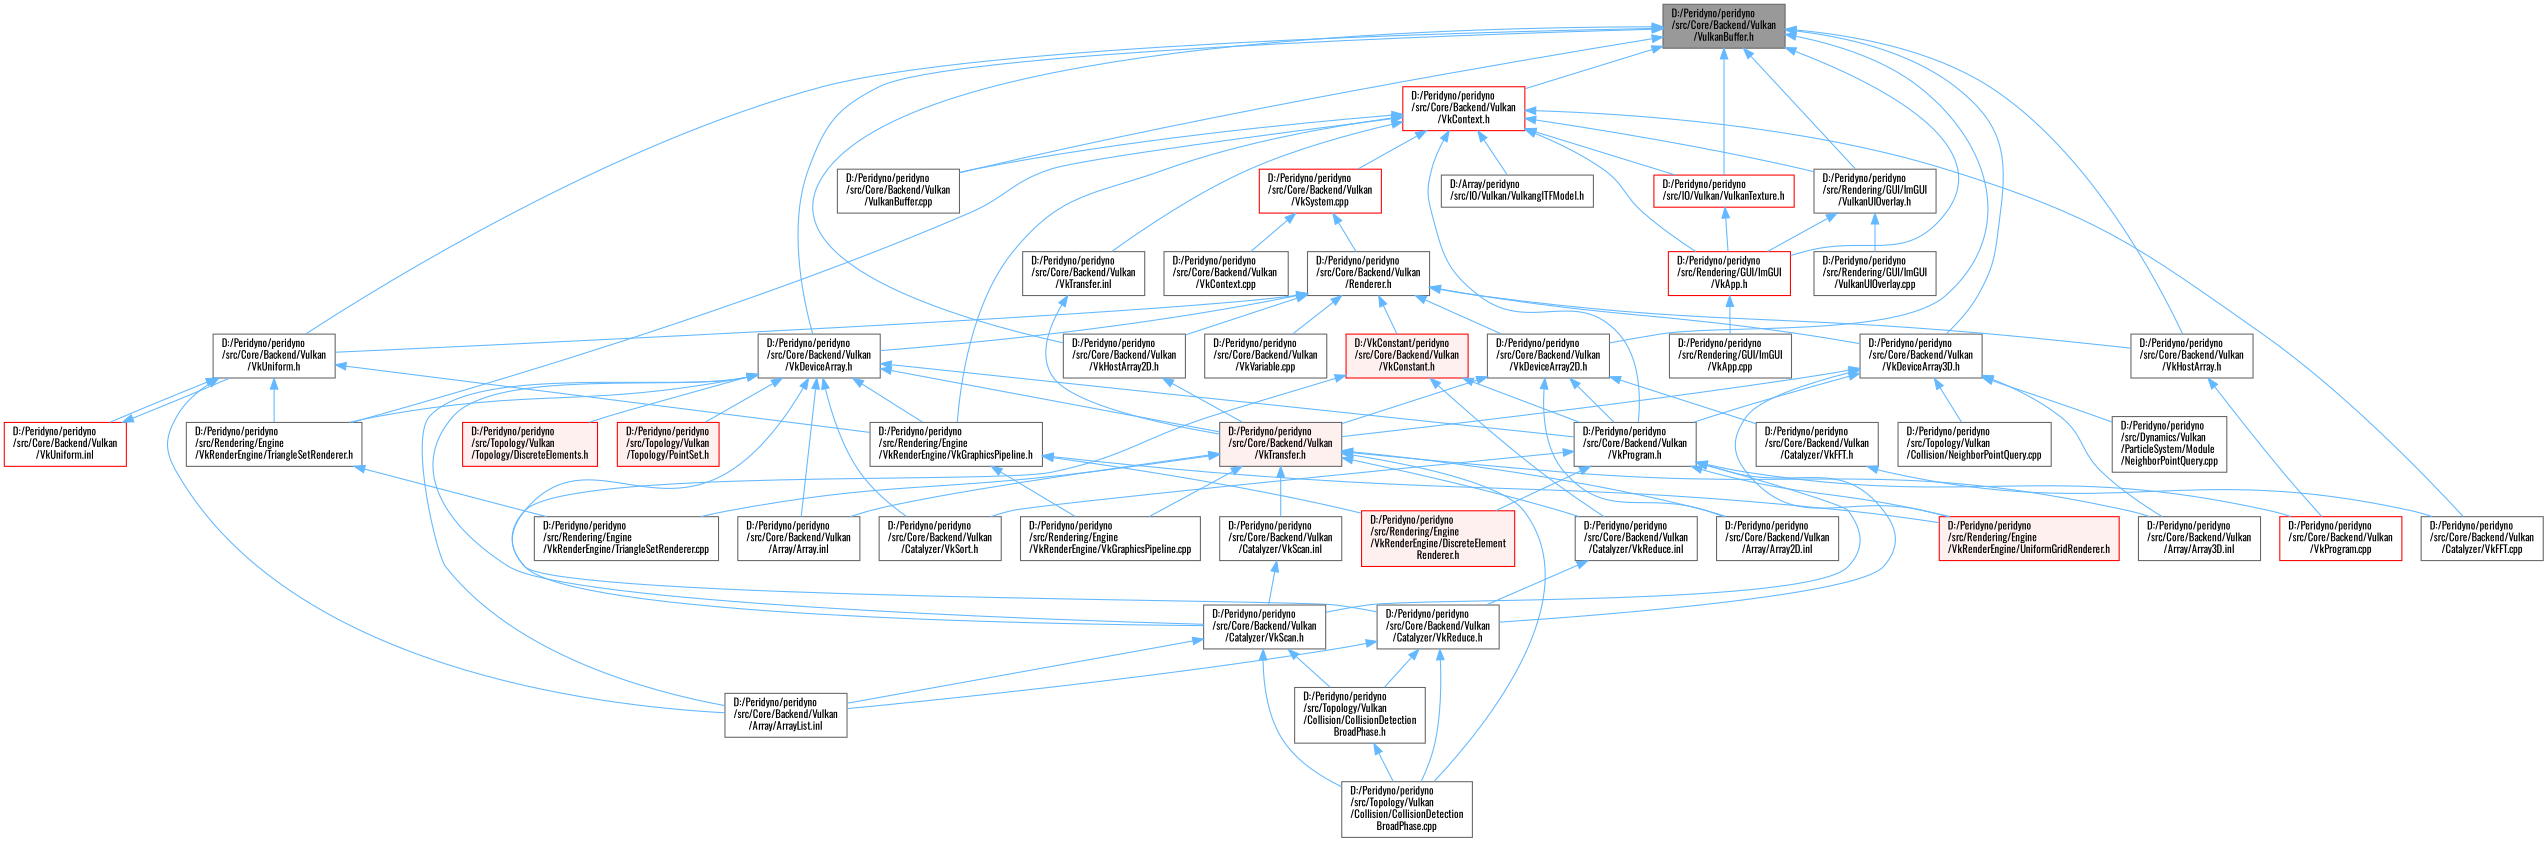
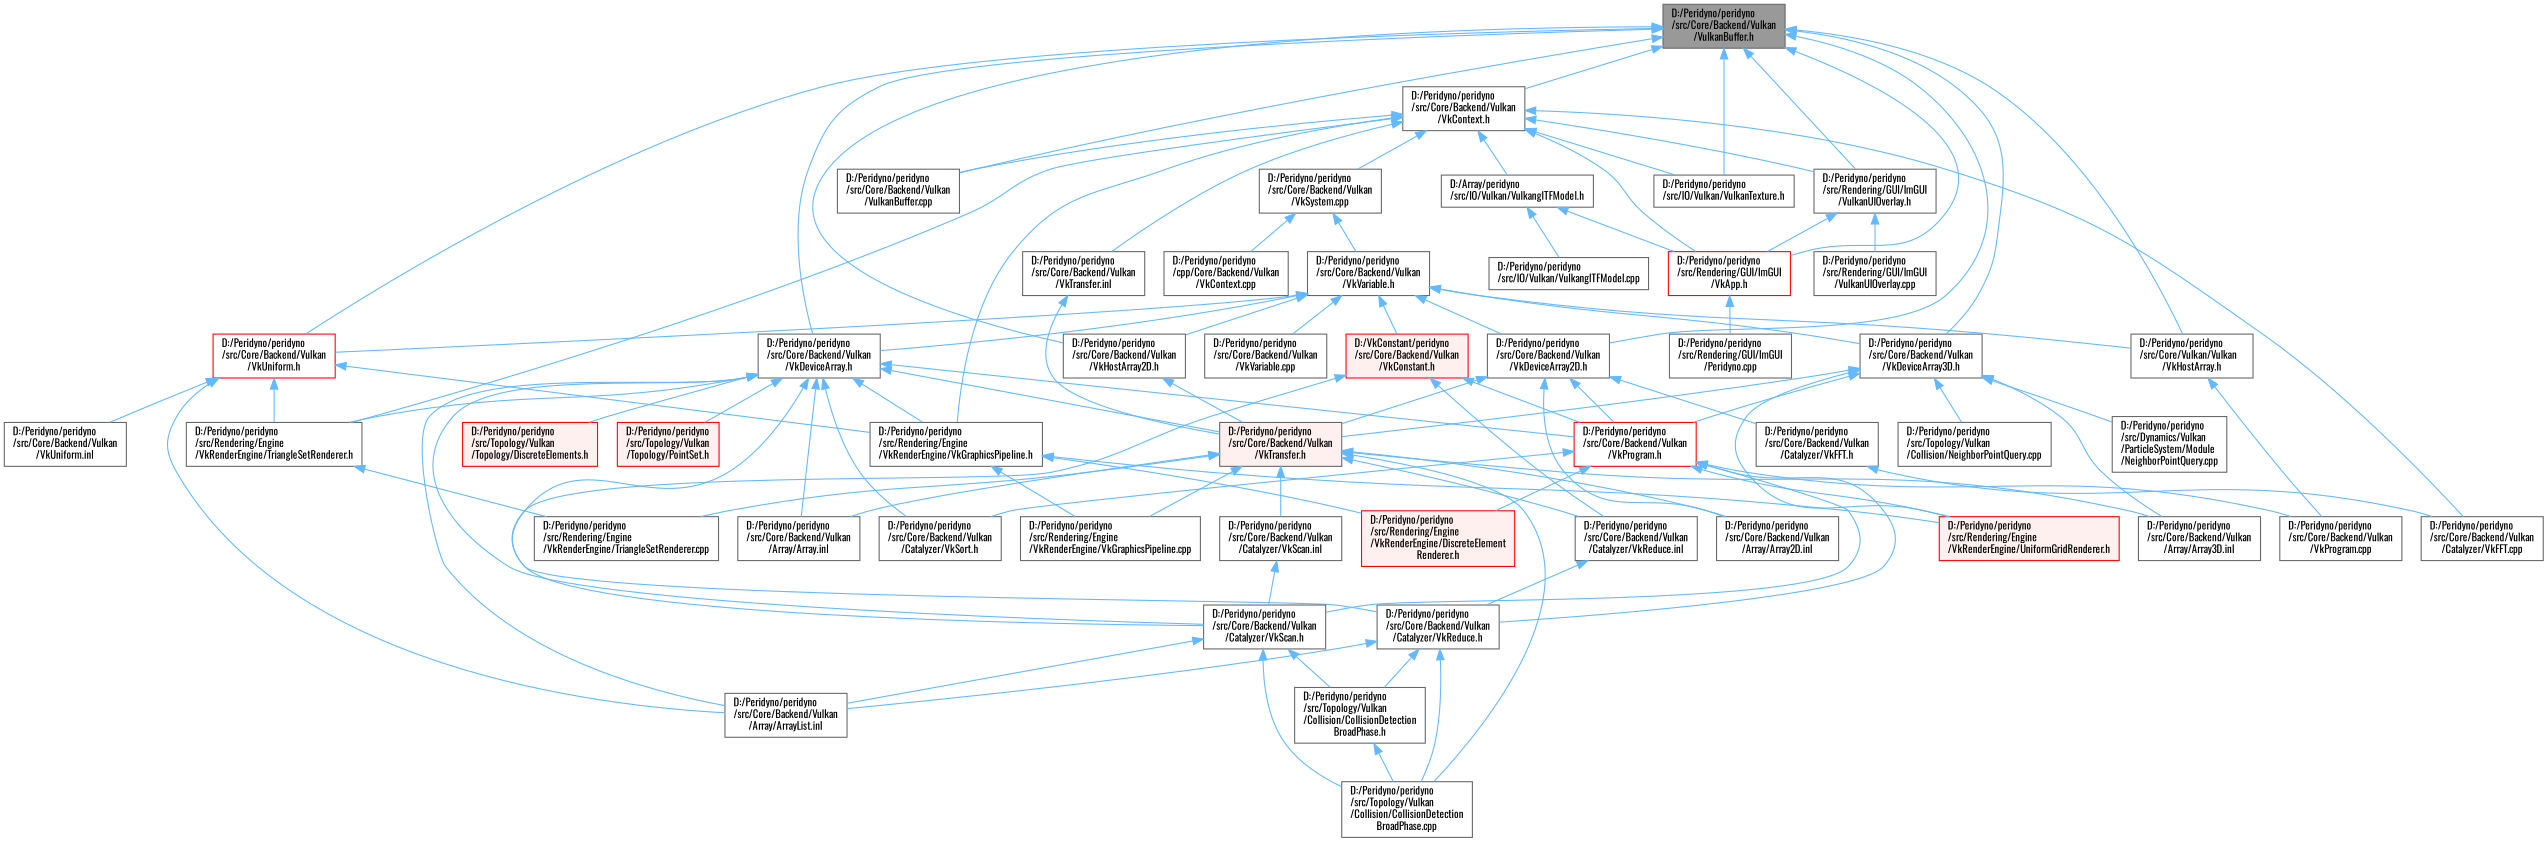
  digraph {
    fontname=Oswald
    node [color=grey40 fillcolor=white fontname=Oswald fontsize=10 shape=box style=filled]
    edge [color=steelblue1 dir=back fontname=Oswald fontsize=10 labelfontname=Helvetica labelfontsize=10 style=solid]
    n1 [color=gray40 fillcolor=grey60 fontcolor=black height=0.2 label="D:/Peridyno/peridyno\l/src/Core/Backend/Vulkan\l/VulkanBuffer.h" width=0.4]
-   n2 [color=red height=0.2 label="D:/Peridyno/peridyno\l/src/Core/Backend/Vulkan\l/VkContext.h" width=0.4]
+   n2 [height=0.2 label="D:/Peridyno/peridyno\l/src/Core/Backend/Vulkan\l/VkContext.h" width=0.4]
    n3 [height=0.2 label="D:/Peridyno/peridyno\l/src/Core/Backend/Vulkan\l/VkDeviceArray.h" width=0.4]
    n4 [height=0.2 label="D:/Peridyno/peridyno\l/src/Core/Backend/Vulkan\l/VkDeviceArray2D.h" width=0.4]
    n5 [height=0.2 label="D:/Peridyno/peridyno\l/src/Core/Backend/Vulkan\l/VkDeviceArray3D.h" width=0.4]
-   n6 [height=0.2 label="D:/Peridyno/peridyno\l/src/Core/Backend/Vulkan\l/VkHostArray.h" width=0.4]
+   n6 [height=0.2 label="D:/Peridyno/peridyno\l/src/Core/Vulkan/Vulkan\l/VkHostArray.h" width=0.4]
    n7 [height=0.2 label="D:/Peridyno/peridyno\l/src/Core/Backend/Vulkan\l/VkHostArray2D.h" width=0.4]
-   n8 [height=0.2 label="D:/Peridyno/peridyno\l/src/Core/Backend/Vulkan\l/VkUniform.h" width=0.4]
+   n8 [color=red height=0.2 label="D:/Peridyno/peridyno\l/src/Core/Backend/Vulkan\l/VkUniform.h" width=0.4]
    n9 [height=0.2 label="D:/Peridyno/peridyno\l/src/Core/Backend/Vulkan\l/VulkanBuffer.cpp" width=0.4]
-   n10 [color=red height=0.2 label="D:/Peridyno/peridyno\l/src/IO/Vulkan/VulkanTexture.h" width=0.4]
+   n10 [height=0.2 label="D:/Peridyno/peridyno\l/src/IO/Vulkan/VulkanTexture.h" width=0.4]
    n11 [color=red height=0.2 label="D:/Peridyno/peridyno\l/src/Rendering/GUI/ImGUI\l/VkApp.h" width=0.4]
    n12 [height=0.2 label="D:/Peridyno/peridyno\l/src/Rendering/GUI/ImGUI\l/VulkanUIOverlay.h" width=0.4]
    n13 [height=0.2 label="D:/Peridyno/peridyno\l/src/Core/Backend/Vulkan\l/Catalyzer/VkFFT.cpp" width=0.4]
-   n14 [height=0.2 label="D:/Peridyno/peridyno\l/src/Core/Backend/Vulkan\l/VkProgram.h" width=0.4]
-   n15 [color=red height=0.2 label="D:/Peridyno/peridyno\l/src/Core/Backend/Vulkan\l/VkSystem.cpp" width=0.4]
+   n14 [color=red height=0.2 label="D:/Peridyno/peridyno\l/src/Core/Backend/Vulkan\l/VkProgram.h" width=0.4]
+   n15 [height=0.2 label="D:/Peridyno/peridyno\l/src/Core/Backend/Vulkan\l/VkSystem.cpp" width=0.4]
    n16 [height=0.2 label="D:/Peridyno/peridyno\l/src/Core/Backend/Vulkan\l/VkTransfer.inl" width=0.4]
    n17 [height=0.2 label="D:/Peridyno/peridyno\l/src/Rendering/Engine\l/VkRenderEngine/TriangleSetRenderer.h" width=0.4]
    n18 [height=0.2 label="D:/Peridyno/peridyno\l/src/Rendering/Engine\l/VkRenderEngine/VkGraphicsPipeline.h" width=0.4]
    n19 [height=0.2 label="D:/Array/peridyno\l/src/IO/Vulkan/VulkanglTFModel.h" width=0.4]
    n20 [height=0.2 label="D:/Peridyno/peridyno\l/src/Core/Backend/Vulkan\l/Catalyzer/VkReduce.h" width=0.4]
    n21 [height=0.2 label="D:/Peridyno/peridyno\l/src/Core/Backend/Vulkan\l/Catalyzer/VkScan.h" width=0.4]
    n22 [height=0.2 label="D:/Peridyno/peridyno\l/src/Core/Backend/Vulkan\l/Catalyzer/VkSort.h" width=0.4]
    n23 [height=0.2 label="D:/Peridyno/peridyno\l/src/Core/Backend/Vulkan\l/Array/ArrayList.inl" width=0.4]
    n24 [fillcolor="#FFF0F0" height=0.2 label="D:/Peridyno/peridyno\l/src/Core/Backend/Vulkan\l/VkTransfer.h" width=0.4]
    n25 [height=0.2 label="D:/Peridyno/peridyno\l/src/Core/Backend/Vulkan\l/Array/Array.inl" width=0.4]
    n26 [color=red fillcolor="#FFF0F0" height=0.2 label="D:/Peridyno/peridyno\l/src/Topology/Vulkan\l/Topology/DiscreteElements.h" width=0.4]
    n27 [color=red fillcolor="#FFF0F0" height=0.2 label="D:/Peridyno/peridyno\l/src/Topology/Vulkan\l/Topology/PointSet.h" width=0.4]
    n28 [height=0.2 label="D:/Peridyno/peridyno\l/src/Core/Backend/Vulkan\l/Array/Array2D.inl" width=0.4]
    n29 [height=0.2 label="D:/Peridyno/peridyno\l/src/Core/Backend/Vulkan\l/Catalyzer/VkFFT.h" width=0.4]
    n30 [color=red fillcolor="#FFF0F0" height=0.2 label="D:/Peridyno/peridyno\l/src/Rendering/Engine\l/VkRenderEngine/UniformGridRenderer.h" width=0.4]
    n31 [height=0.2 label="D:/Peridyno/peridyno\l/src/Core/Backend/Vulkan\l/Array/Array3D.inl" width=0.4]
    n32 [height=0.2 label="D:/Peridyno/peridyno\l/src/Dynamics/Vulkan\l/ParticleSystem/Module\l/NeighborPointQuery.cpp" width=0.4]
    n33 [height=0.2 label="D:/Peridyno/peridyno\l/src/Topology/Vulkan\l/Collision/NeighborPointQuery.cpp" width=0.4]
-   n34 [color=red height=0.2 label="D:/Peridyno/peridyno\l/src/Core/Backend/Vulkan\l/VkProgram.cpp" width=0.4]
-   n35 [color=red height=0.2 label="D:/Peridyno/peridyno\l/src/Core/Backend/Vulkan\l/VkUniform.inl" width=0.4]
-   n36 [height=0.2 label="D:/Peridyno/peridyno\l/src/Rendering/GUI/ImGUI\l/VkApp.cpp" width=0.4]
+   n34 [height=0.2 label="D:/Peridyno/peridyno\l/src/Core/Backend/Vulkan\l/VkProgram.cpp" width=0.4]
+   n35 [height=0.2 label="D:/Peridyno/peridyno\l/src/Core/Backend/Vulkan\l/VkUniform.inl" width=0.4]
+   n36 [height=0.2 label="D:/Peridyno/peridyno\l/src/Rendering/GUI/ImGUI\l/Peridyno.cpp" width=0.4]
    n37 [height=0.2 label="D:/Peridyno/peridyno\l/src/Rendering/GUI/ImGUI\l/VulkanUIOverlay.cpp" width=0.4]
-   n38 [height=0.2 label="D:/Peridyno/peridyno\l/src/Core/Backend/Vulkan\l/VkContext.cpp" width=0.4]
+   n38 [height=0.2 label="D:/Peridyno/peridyno\l/cpp/Core/Backend/Vulkan\l/VkContext.cpp" width=0.4]
    n39 [color=red fillcolor="#FFF0F0" height=0.2 label="D:/Peridyno/peridyno\l/src/Rendering/Engine\l/VkRenderEngine/DiscreteElement\lRenderer.h" width=0.4]
-   n40 [height=0.2 label="D:/Peridyno/peridyno\l/src/Core/Backend/Vulkan\l/Renderer.h" width=0.4]
+   n40 [height=0.2 label="D:/Peridyno/peridyno\l/src/Core/Backend/Vulkan\l/VkVariable.h" width=0.4]
    n41 [color=red fillcolor="#FFF0F0" height=0.2 label="D:/VkConstant/peridyno\l/src/Core/Backend/Vulkan\l/VkConstant.h" width=0.4]
    n42 [height=0.2 label="D:/Peridyno/peridyno\l/src/Core/Backend/Vulkan\l/VkVariable.cpp" width=0.4]
    n43 [height=0.2 label="D:/Peridyno/peridyno\l/src/Rendering/Engine\l/VkRenderEngine/TriangleSetRenderer.cpp" width=0.4]
    n44 [height=0.2 label="D:/Peridyno/peridyno\l/src/Rendering/Engine\l/VkRenderEngine/VkGraphicsPipeline.cpp" width=0.4]
+   n45 [height=0.2 label="D:/Peridyno/peridyno\l/src/IO/Vulkan/VulkanglTFModel.cpp" width=0.4]
    n46 [height=0.2 label="D:/Peridyno/peridyno\l/src/Topology/Vulkan\l/Collision/CollisionDetection\lBroadPhase.cpp" width=0.4]
    n47 [height=0.2 label="D:/Peridyno/peridyno\l/src/Topology/Vulkan\l/Collision/CollisionDetection\lBroadPhase.h" width=0.4]
    n48 [height=0.2 label="D:/Peridyno/peridyno\l/src/Core/Backend/Vulkan\l/Catalyzer/VkReduce.inl" width=0.4]
    n49 [height=0.2 label="D:/Peridyno/peridyno\l/src/Core/Backend/Vulkan\l/Catalyzer/VkScan.inl" width=0.4]
    n1 -> n2
    n1 -> n3
    n1 -> n4
    n1 -> n5
    n1 -> n6
    n1 -> n7
    n1 -> n8
    n1 -> n9
    n1 -> n10
    n1 -> n11
    n1 -> n12
    n2 -> n9
    n2 -> n10
    n2 -> n11
    n2 -> n12
    n2 -> n13
-   n2 -> n14
    n2 -> n15
    n2 -> n16
    n2 -> n17
    n2 -> n18
    n2 -> n19
    n3 -> n14
    n3 -> n17
    n3 -> n18
    n3 -> n20
    n3 -> n21
    n3 -> n22
    n3 -> n23
    n3 -> n24
    n3 -> n25
    n3 -> n26
    n3 -> n27
    n4 -> n14
    n4 -> n24
    n4 -> n28
    n4 -> n29
    n5 -> n14
    n5 -> n24
    n5 -> n30
    n5 -> n31
    n5 -> n32
    n5 -> n33
    n6 -> n34
    n7 -> n24
    n8 -> n17
    n8 -> n18
    n8 -> n23
    n8 -> n35
-   n10 -> n11
+   n19 -> n11
    n11 -> n36
    n12 -> n11
    n12 -> n37
    n14 -> n20
    n14 -> n21
    n14 -> n22
    n14 -> n30
    n14 -> n34
    n14 -> n39
    n15 -> n38
    n15 -> n40
    n16 -> n24
    n17 -> n43
    n18 -> n30
    n18 -> n39
    n18 -> n44
+   n19 -> n45
    n20 -> n23
    n20 -> n46
    n20 -> n47
    n21 -> n23
    n21 -> n46
    n21 -> n47
    n24 -> n25
    n24 -> n28
    n24 -> n31
    n24 -> n43
    n24 -> n44
    n24 -> n46
    n24 -> n48
    n24 -> n49
    n29 -> n13
-   n35 -> n8
    n40 -> n3
    n40 -> n4
    n40 -> n5
    n40 -> n6
    n40 -> n7
    n40 -> n8
    n40 -> n41
    n40 -> n42
    n41 -> n14
    n41 -> n21
    n41 -> n48
    n47 -> n46
    n48 -> n20
    n49 -> n21
  }
